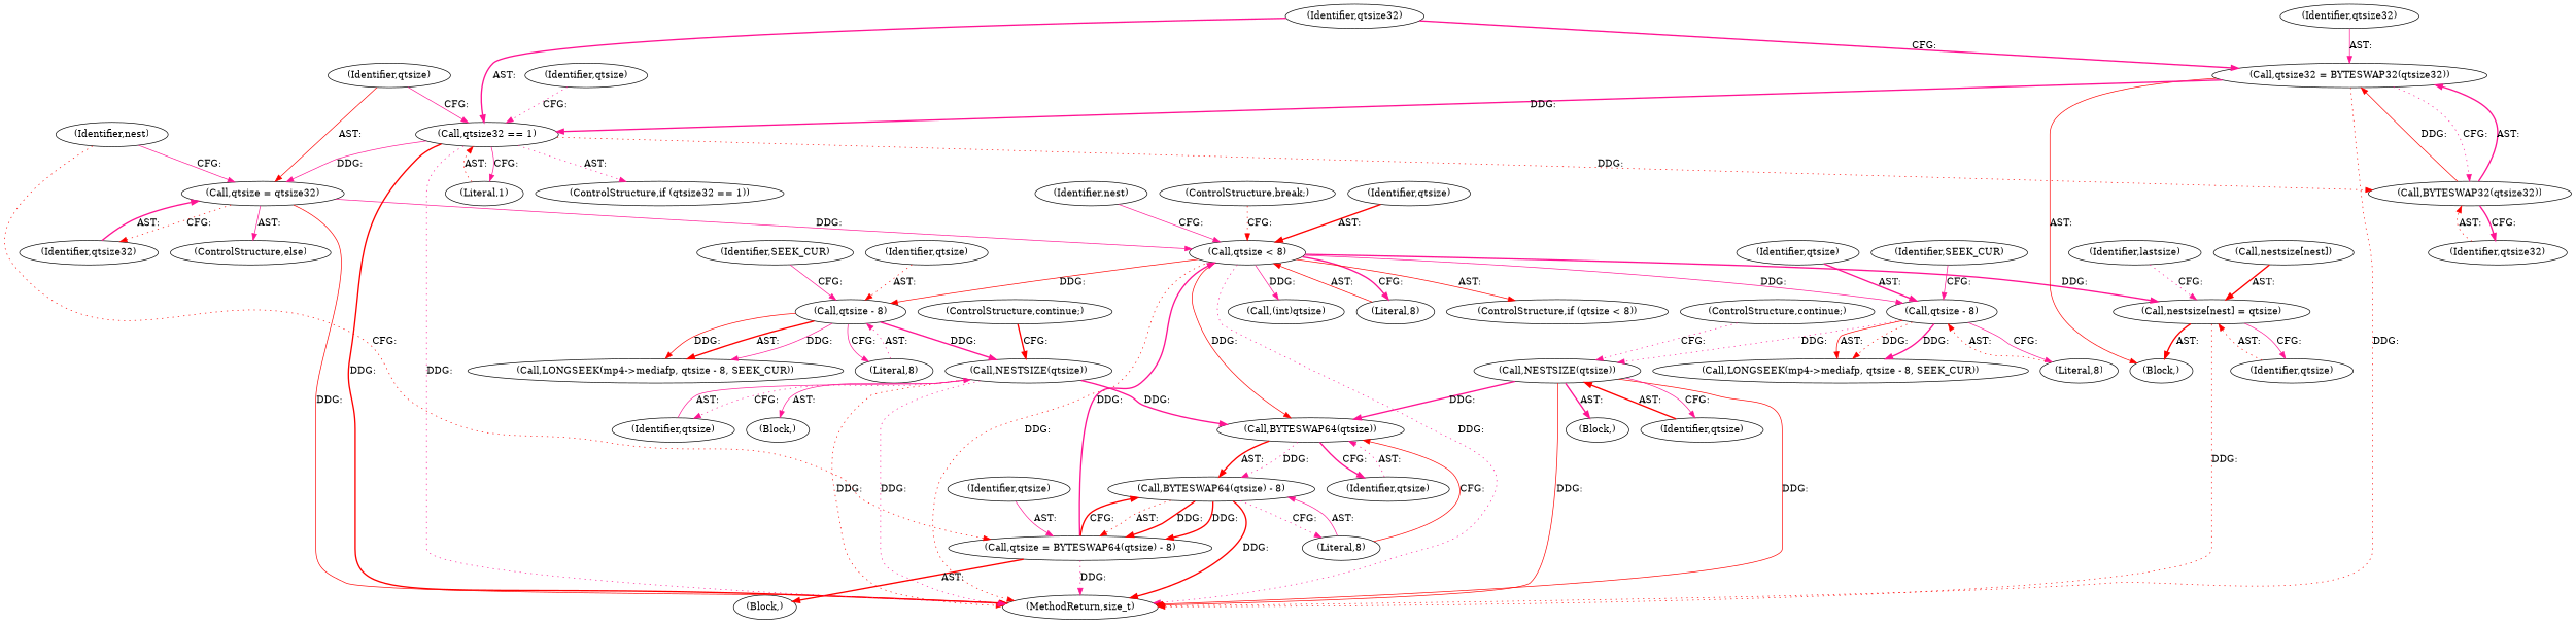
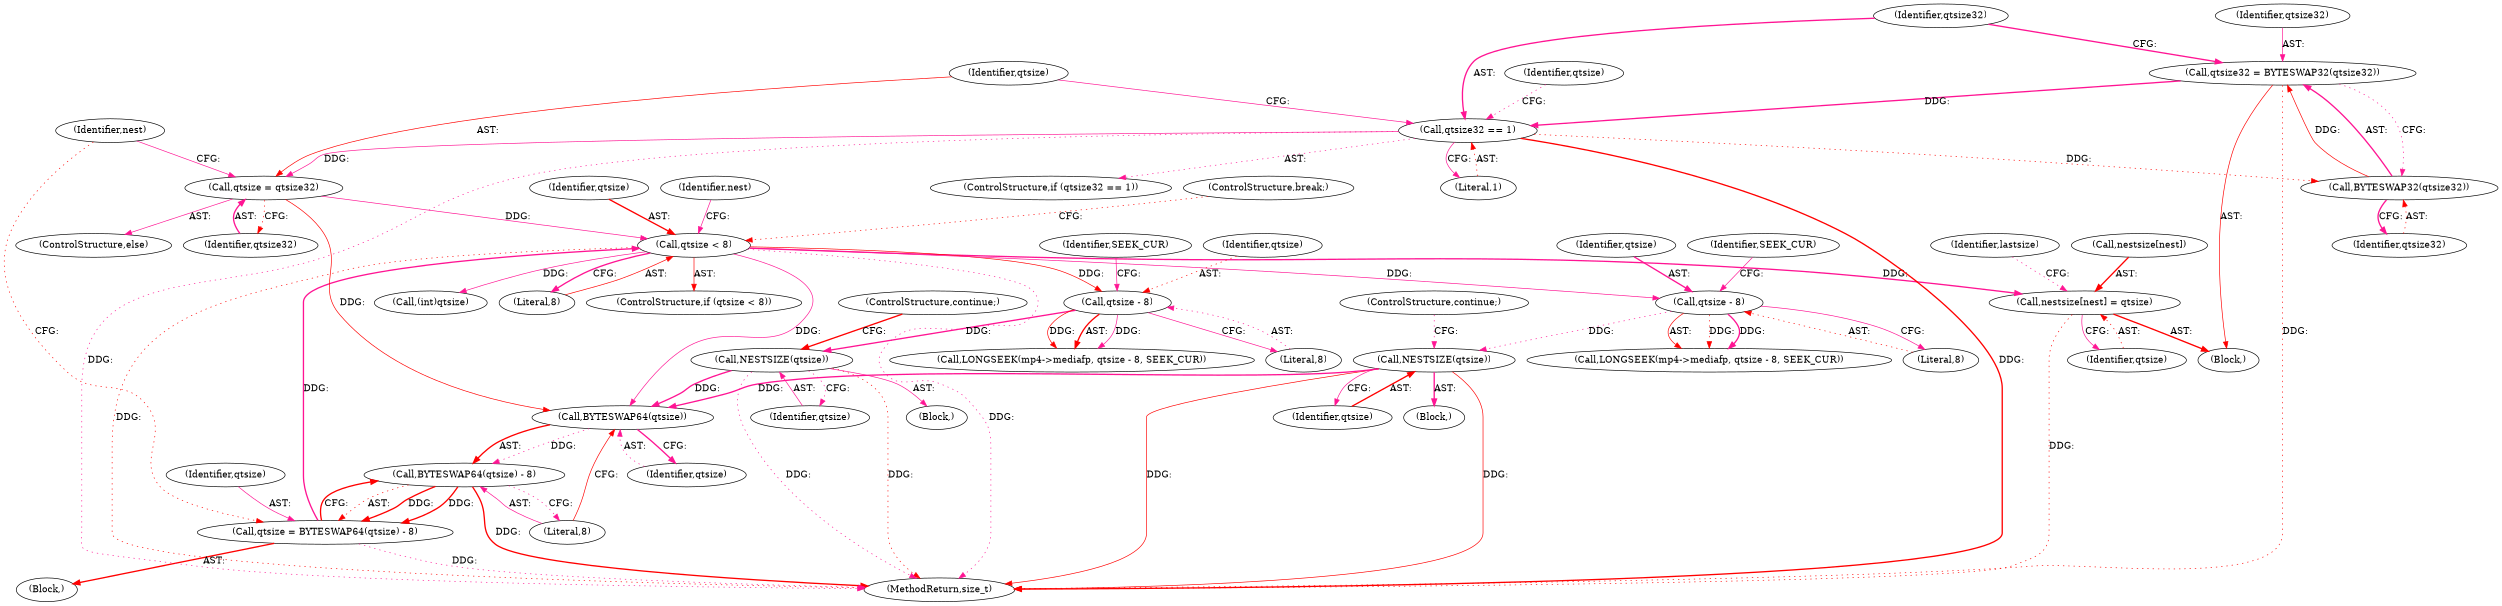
  digraph {
    edge [color=deeppink style=solid]
    n1 [label="(Call,nestsize[nest] = qtsize)"]
    n2 [label="(Identifier,qtsize)"]
    n3 [label="(Block,)"]
    n4 [label="(MethodReturn,size_t)"]
    n5 [label="(Call,qtsize < 8)"]
    n6 [label="(Call,BYTESWAP64(qtsize))"]
    n7 [label="(Call,qtsize - 8)"]
    n8 [label="(Call,qtsize - 8)"]
    n9 [label="(Call,(int)qtsize)"]
    n10 [label="(Literal,8)"]
    n11 [label="(ControlStructure,if (qtsize < 8))"]
    n12 [label="(Call,BYTESWAP64(qtsize) - 8)"]
    n13 [label="(Identifier,qtsize)"]
    n14 [label="(Call,NESTSIZE(qtsize))"]
    n15 [label="(Call,LONGSEEK(mp4->mediafp, qtsize - 8, SEEK_CUR))"]
    n16 [label="(Literal,8)"]
    n17 [label="(Call,NESTSIZE(qtsize))"]
    n18 [label="(Call,LONGSEEK(mp4->mediafp, qtsize - 8, SEEK_CUR))"]
    n19 [label="(Literal,8)"]
    n20 [label="(Call,qtsize = BYTESWAP64(qtsize) - 8)"]
    n21 [label="(Block,)"]
    n22 [label="(Literal,8)"]
    n23 [label="(Identifier,qtsize)"]
    n24 [label="(Block,)"]
    n25 [label="(Block,)"]
    n26 [label="(Identifier,qtsize)"]
    n27 [label="(Call,qtsize = qtsize32)"]
    n28 [label="(Identifier,qtsize32)"]
    n29 [label="(ControlStructure,else)"]
    n30 [label="(Call,qtsize32 == 1)"]
    n31 [label="(Call,BYTESWAP32(qtsize32))"]
    n32 [label="(Literal,1)"]
    n33 [label="(ControlStructure,if (qtsize32 == 1))"]
    n34 [label="(Call,qtsize32 = BYTESWAP32(qtsize32))"]
    n35 [label="(Identifier,qtsize32)"]
    n36 [label="(Identifier,qtsize)"]
    n37 [label="(Identifier,lastsize)"]
    n38 [label="(Identifier,nest)"]
    n39 [label="(ControlStructure,break;)"]
    n40 [label="(Identifier,SEEK_CUR)"]
    n41 [label="(Identifier,qtsize32)"]
    n42 [label="(Identifier,qtsize)"]
    n43 [label="(ControlStructure,continue;)"]
    n44 [label="(Identifier,SEEK_CUR)"]
    n45 [label="(Identifier,qtsize)"]
    n46 [label="(Identifier,nest)"]
    n47 [label="(Identifier,qtsize32)"]
    n48 [label="(Identifier,qtsize)"]
    n49 [label="(Call,nestsize[nest])"]
    n50 [label="(Identifier,qtsize)"]
    n51 [label="(Identifier,qtsize)"]
    n52 [label="(ControlStructure,continue;)"]
    n1 -> n2 [label="CFG: "]
    n1 -> n3 [color=red label="AST: " style=bold]
    n1 -> n4 [color=red label="DDG: " style=dotted]
    n2 -> n1 [color=red label="AST: " style=dotted]
    n5 -> n1 [label="DDG: " style=bold]
    n5 -> n4 [color=red label="DDG: " style=dotted]
    n5 -> n4 [label="DDG: " style=dotted]
-   n5 -> n6 [color=red label="DDG: "]
+   n5 -> n6 [label="DDG: "]
    n5 -> n7 [color=red label="DDG: "]
    n5 -> n8 [label="DDG: "]
    n5 -> n9 [label="DDG: "]
    n5 -> n10 [label="CFG: " style=bold]
    n5 -> n11 [color=red label="AST: "]
    n6 -> n12 [color=red label="AST: " style=bold]
    n6 -> n12 [label="DDG: " style=dotted]
    n6 -> n13 [label="CFG: " style=bold]
    n7 -> n14 [label="DDG: " style=bold]
    n7 -> n15 [color=red label="AST: " style=bold]
    n7 -> n15 [label="DDG: "]
    n7 -> n15 [color=red label="DDG: "]
    n7 -> n16 [label="CFG: "]
    n8 -> n17 [label="DDG: " style=dotted]
    n8 -> n18 [color=red label="AST: "]
    n8 -> n18 [color=red label="DDG: " style=dotted]
    n8 -> n18 [label="DDG: " style=bold]
    n8 -> n19 [label="CFG: "]
    n10 -> n5 [color=red label="AST: "]
    n12 -> n4 [color=red label="DDG: " style=bold]
    n12 -> n20 [color=red label="AST: " style=dotted]
    n12 -> n20 [color=red label="DDG: " style=bold]
    n12 -> n20 [color=red label="DDG: " style=bold]
    n12 -> n22 [label="CFG: " style=dotted]
    n13 -> n6 [label="AST: " style=dotted]
    n14 -> n4 [color=red label="DDG: " style=dotted]
    n14 -> n4 [label="DDG: " style=dotted]
    n14 -> n6 [label="DDG: " style=bold]
    n14 -> n23 [label="CFG: " style=dotted]
    n14 -> n24 [label="AST: "]
    n16 -> n7 [label="AST: " style=dotted]
    n17 -> n4 [color=red label="DDG: "]
    n17 -> n4 [color=red label="DDG: "]
    n17 -> n6 [label="DDG: " style=bold]
    n17 -> n25 [label="AST: " style=bold]
    n17 -> n26 [label="CFG: "]
    n19 -> n8 [color=red label="AST: " style=dotted]
    n20 -> n4 [label="DDG: " style=dotted]
    n20 -> n5 [label="DDG: " style=bold]
    n20 -> n12 [color=red label="CFG: " style=bold]
    n20 -> n21 [color=red label="AST: " style=bold]
    n22 -> n6 [color=red label="CFG: "]
    n22 -> n12 [label="AST: "]
    n23 -> n14 [label="AST: "]
    n26 -> n17 [color=red label="AST: " style=bold]
-   n27 -> n4 [color=red label="DDG: "]
+   n27 -> n6 [color=red label="DDG: "]
    n27 -> n5 [label="DDG: "]
    n27 -> n28 [color=red label="CFG: " style=dotted]
    n27 -> n29 [label="AST: "]
    n28 -> n27 [label="AST: " style=bold]
    n30 -> n4 [color=red label="DDG: " style=bold]
    n30 -> n4 [label="DDG: " style=dotted]
    n30 -> n27 [label="DDG: "]
    n30 -> n31 [color=red label="DDG: " style=dotted]
    n30 -> n32 [label="CFG: "]
    n30 -> n33 [label="AST: " style=dotted]
    n31 -> n34 [label="AST: " style=bold]
    n31 -> n34 [color=red label="DDG: "]
    n31 -> n35 [label="CFG: " style=bold]
    n32 -> n30 [color=red label="AST: " style=dotted]
    n34 -> n3 [color=red label="AST: "]
    n34 -> n4 [color=red label="DDG: " style=dotted]
    n34 -> n30 [label="DDG: " style=bold]
    n34 -> n31 [label="CFG: " style=dotted]
    n35 -> n31 [color=red label="AST: " style=dotted]
    n36 -> n8 [label="AST: " style=bold]
    n37 -> n1 [label="CFG: " style=dotted]
    n38 -> n5 [label="CFG: "]
    n39 -> n5 [color=red label="CFG: " style=dotted]
    n40 -> n8 [label="CFG: "]
    n41 -> n30 [label="AST: " style=bold]
    n41 -> n34 [label="CFG: " style=bold]
    n42 -> n5 [color=red label="AST: " style=bold]
    n43 -> n14 [color=red label="CFG: " style=bold]
    n44 -> n7 [label="CFG: "]
    n45 -> n7 [color=red label="AST: " style=dotted]
    n46 -> n20 [color=red label="CFG: " style=dotted]
    n46 -> n27 [label="CFG: "]
    n47 -> n34 [label="AST: "]
    n48 -> n27 [color=red label="AST: "]
    n48 -> n30 [label="CFG: "]
    n49 -> n1 [color=red label="AST: " style=bold]
    n50 -> n20 [label="AST: "]
    n51 -> n30 [label="CFG: " style=dotted]
    n52 -> n17 [label="CFG: " style=dotted]
  }
